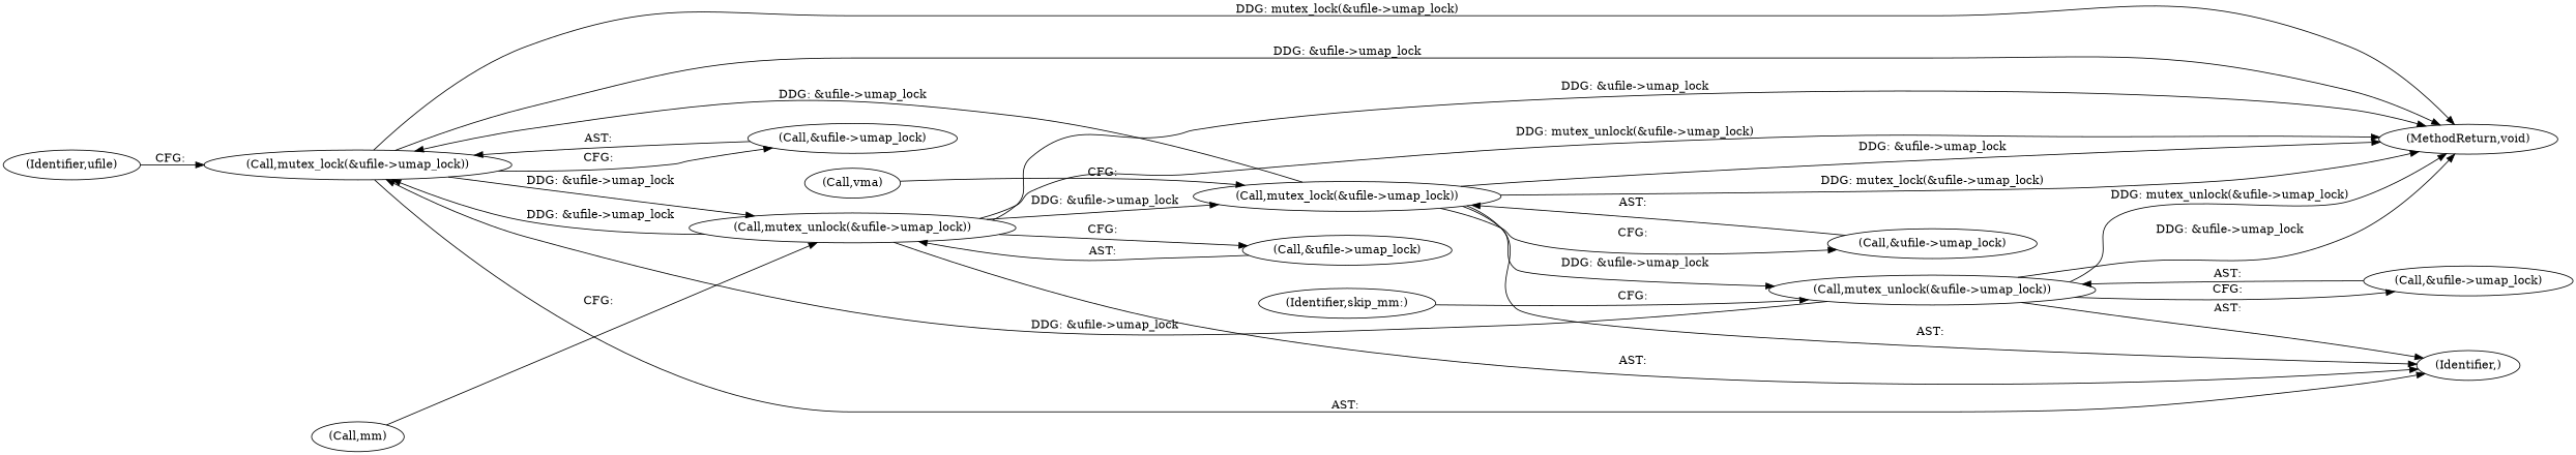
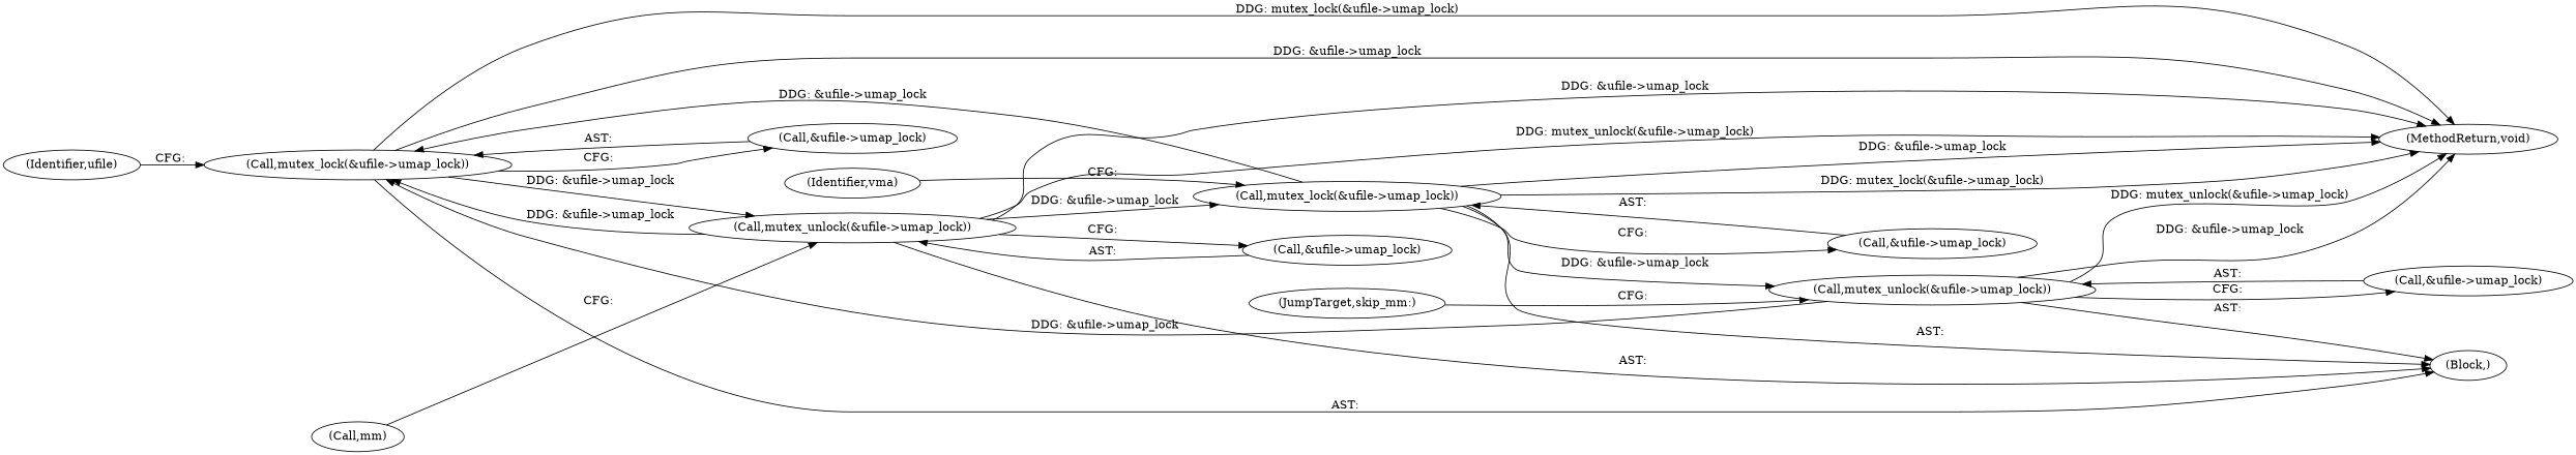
  digraph {
    rankdir=LR
    n1 [label="(Call,mutex_lock(&ufile->umap_lock))"]
    n2 [label="(Call,mutex_unlock(&ufile->umap_lock))"]
    n3 [label="(Call,&ufile->umap_lock)"]
    n4 [label="(MethodReturn,void)"]
-   n5 [label="(Identifier,)"]
+   n5 [label="(Block,)"]
    n6 [label="(Call,mutex_lock(&ufile->umap_lock))"]
    n7 [label="(Call,&ufile->umap_lock)"]
    n8 [label="(Call,mutex_unlock(&ufile->umap_lock))"]
    n9 [label="(Call,&ufile->umap_lock)"]
    n10 [label="(Call,&ufile->umap_lock)"]
-   n11 [label="(Call,vma)"]
-   n12 [label="(Identifier,skip_mm:)"]
+   n11 [label="(Identifier,vma)"]
+   n12 [label="(JumpTarget,skip_mm:)"]
    n13 [label="(Call,mm)"]
    n14 [label="(Identifier,ufile)"]
    n1 -> n2 [label="DDG: &ufile->umap_lock"]
    n1 -> n3 [label="CFG: "]
    n1 -> n4 [label="DDG: mutex_lock(&ufile->umap_lock)"]
    n1 -> n4 [label="DDG: &ufile->umap_lock"]
    n1 -> n5 [label="AST: "]
    n2 -> n1 [label="DDG: &ufile->umap_lock"]
    n2 -> n4 [label="DDG: &ufile->umap_lock"]
    n2 -> n4 [label="DDG: mutex_unlock(&ufile->umap_lock)"]
    n2 -> n5 [label="AST: "]
    n2 -> n6 [label="DDG: &ufile->umap_lock"]
    n2 -> n7 [label="CFG: "]
    n3 -> n1 [label="AST: "]
    n6 -> n1 [label="DDG: &ufile->umap_lock"]
    n6 -> n4 [label="DDG: mutex_lock(&ufile->umap_lock)"]
    n6 -> n4 [label="DDG: &ufile->umap_lock"]
    n6 -> n5 [label="AST: "]
    n6 -> n8 [label="DDG: &ufile->umap_lock"]
    n6 -> n10 [label="CFG: "]
    n7 -> n2 [label="AST: "]
    n8 -> n1 [label="DDG: &ufile->umap_lock"]
    n8 -> n4 [label="DDG: mutex_unlock(&ufile->umap_lock)"]
    n8 -> n4 [label="DDG: &ufile->umap_lock"]
    n8 -> n5 [label="AST: "]
    n8 -> n9 [label="CFG: "]
    n9 -> n8 [label="AST: "]
    n10 -> n6 [label="AST: "]
    n11 -> n6 [label="CFG: "]
    n12 -> n8 [label="CFG: "]
    n13 -> n2 [label="CFG: "]
    n14 -> n1 [label="CFG: "]
  }
